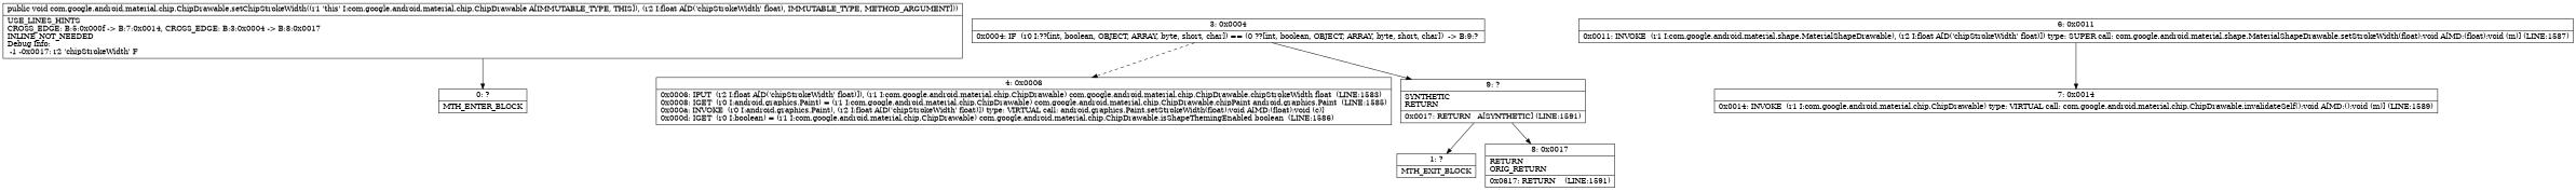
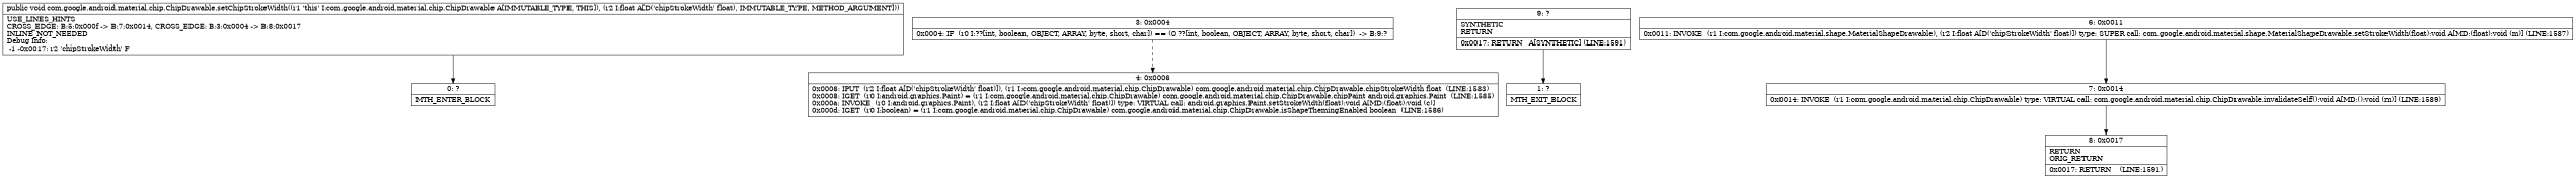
  digraph {
    node [shape=record]
    n1 [label="{0\:\ ?|MTH_ENTER_BLOCK\l}"]
    n2 [label="{3\:\ 0x0004|0x0004: IF  (r0 I:??[int, boolean, OBJECT, ARRAY, byte, short, char]) == (0 ??[int, boolean, OBJECT, ARRAY, byte, short, char])  \-\> B:9:? \l}"]
    n3 [label="{4\:\ 0x0006|0x0006: IPUT  (r2 I:float A[D('chipStrokeWidth' float)]), (r1 I:com.google.android.material.chip.ChipDrawable) com.google.android.material.chip.ChipDrawable.chipStrokeWidth float  (LINE:1583)\l0x0008: IGET  (r0 I:android.graphics.Paint) = (r1 I:com.google.android.material.chip.ChipDrawable) com.google.android.material.chip.ChipDrawable.chipPaint android.graphics.Paint  (LINE:1585)\l0x000a: INVOKE  (r0 I:android.graphics.Paint), (r2 I:float A[D('chipStrokeWidth' float)]) type: VIRTUAL call: android.graphics.Paint.setStrokeWidth(float):void A[MD:(float):void (c)]\l0x000d: IGET  (r0 I:boolean) = (r1 I:com.google.android.material.chip.ChipDrawable) com.google.android.material.chip.ChipDrawable.isShapeThemingEnabled boolean  (LINE:1586)\l}"]
    n4 [label="{9\:\ ?|SYNTHETIC\lRETURN\l|0x0017: RETURN   A[SYNTHETIC] (LINE:1591)\l}"]
    n5 [label="{1\:\ ?|MTH_EXIT_BLOCK\l}"]
    n6 [label="{6\:\ 0x0011|0x0011: INVOKE  (r1 I:com.google.android.material.shape.MaterialShapeDrawable), (r2 I:float A[D('chipStrokeWidth' float)]) type: SUPER call: com.google.android.material.shape.MaterialShapeDrawable.setStrokeWidth(float):void A[MD:(float):void (m)] (LINE:1587)\l}"]
    n7 [label="{7\:\ 0x0014|0x0014: INVOKE  (r1 I:com.google.android.material.chip.ChipDrawable) type: VIRTUAL call: com.google.android.material.chip.ChipDrawable.invalidateSelf():void A[MD:():void (m)] (LINE:1589)\l}"]
-   n8 [label="{8\:\ 0x0017|RETURN\lORIG_RETURN\l|0x0617: RETURN    (LINE:1591)\l}"]
+   n8 [label="{8\:\ 0x0017|RETURN\lORIG_RETURN\l|0x0017: RETURN    (LINE:1591)\l}"]
    n9 [label="{public void com.google.android.material.chip.ChipDrawable.setChipStrokeWidth((r1 'this' I:com.google.android.material.chip.ChipDrawable A[IMMUTABLE_TYPE, THIS]), (r2 I:float A[D('chipStrokeWidth' float), IMMUTABLE_TYPE, METHOD_ARGUMENT]))  | USE_LINES_HINTS\lCROSS_EDGE: B:5:0x000f \-\> B:7:0x0014, CROSS_EDGE: B:3:0x0004 \-\> B:8:0x0017\lINLINE_NOT_NEEDED\lDebug Info:\l  \-1 \-0x0017: r2 'chipStrokeWidth' F\l}"]
    n2 -> n3 [style=dashed]
-   n2 -> n4
    n4 -> n5
    n6 -> n7
-   n4 -> n8
+   n7 -> n8
    n9 -> n1
  }
